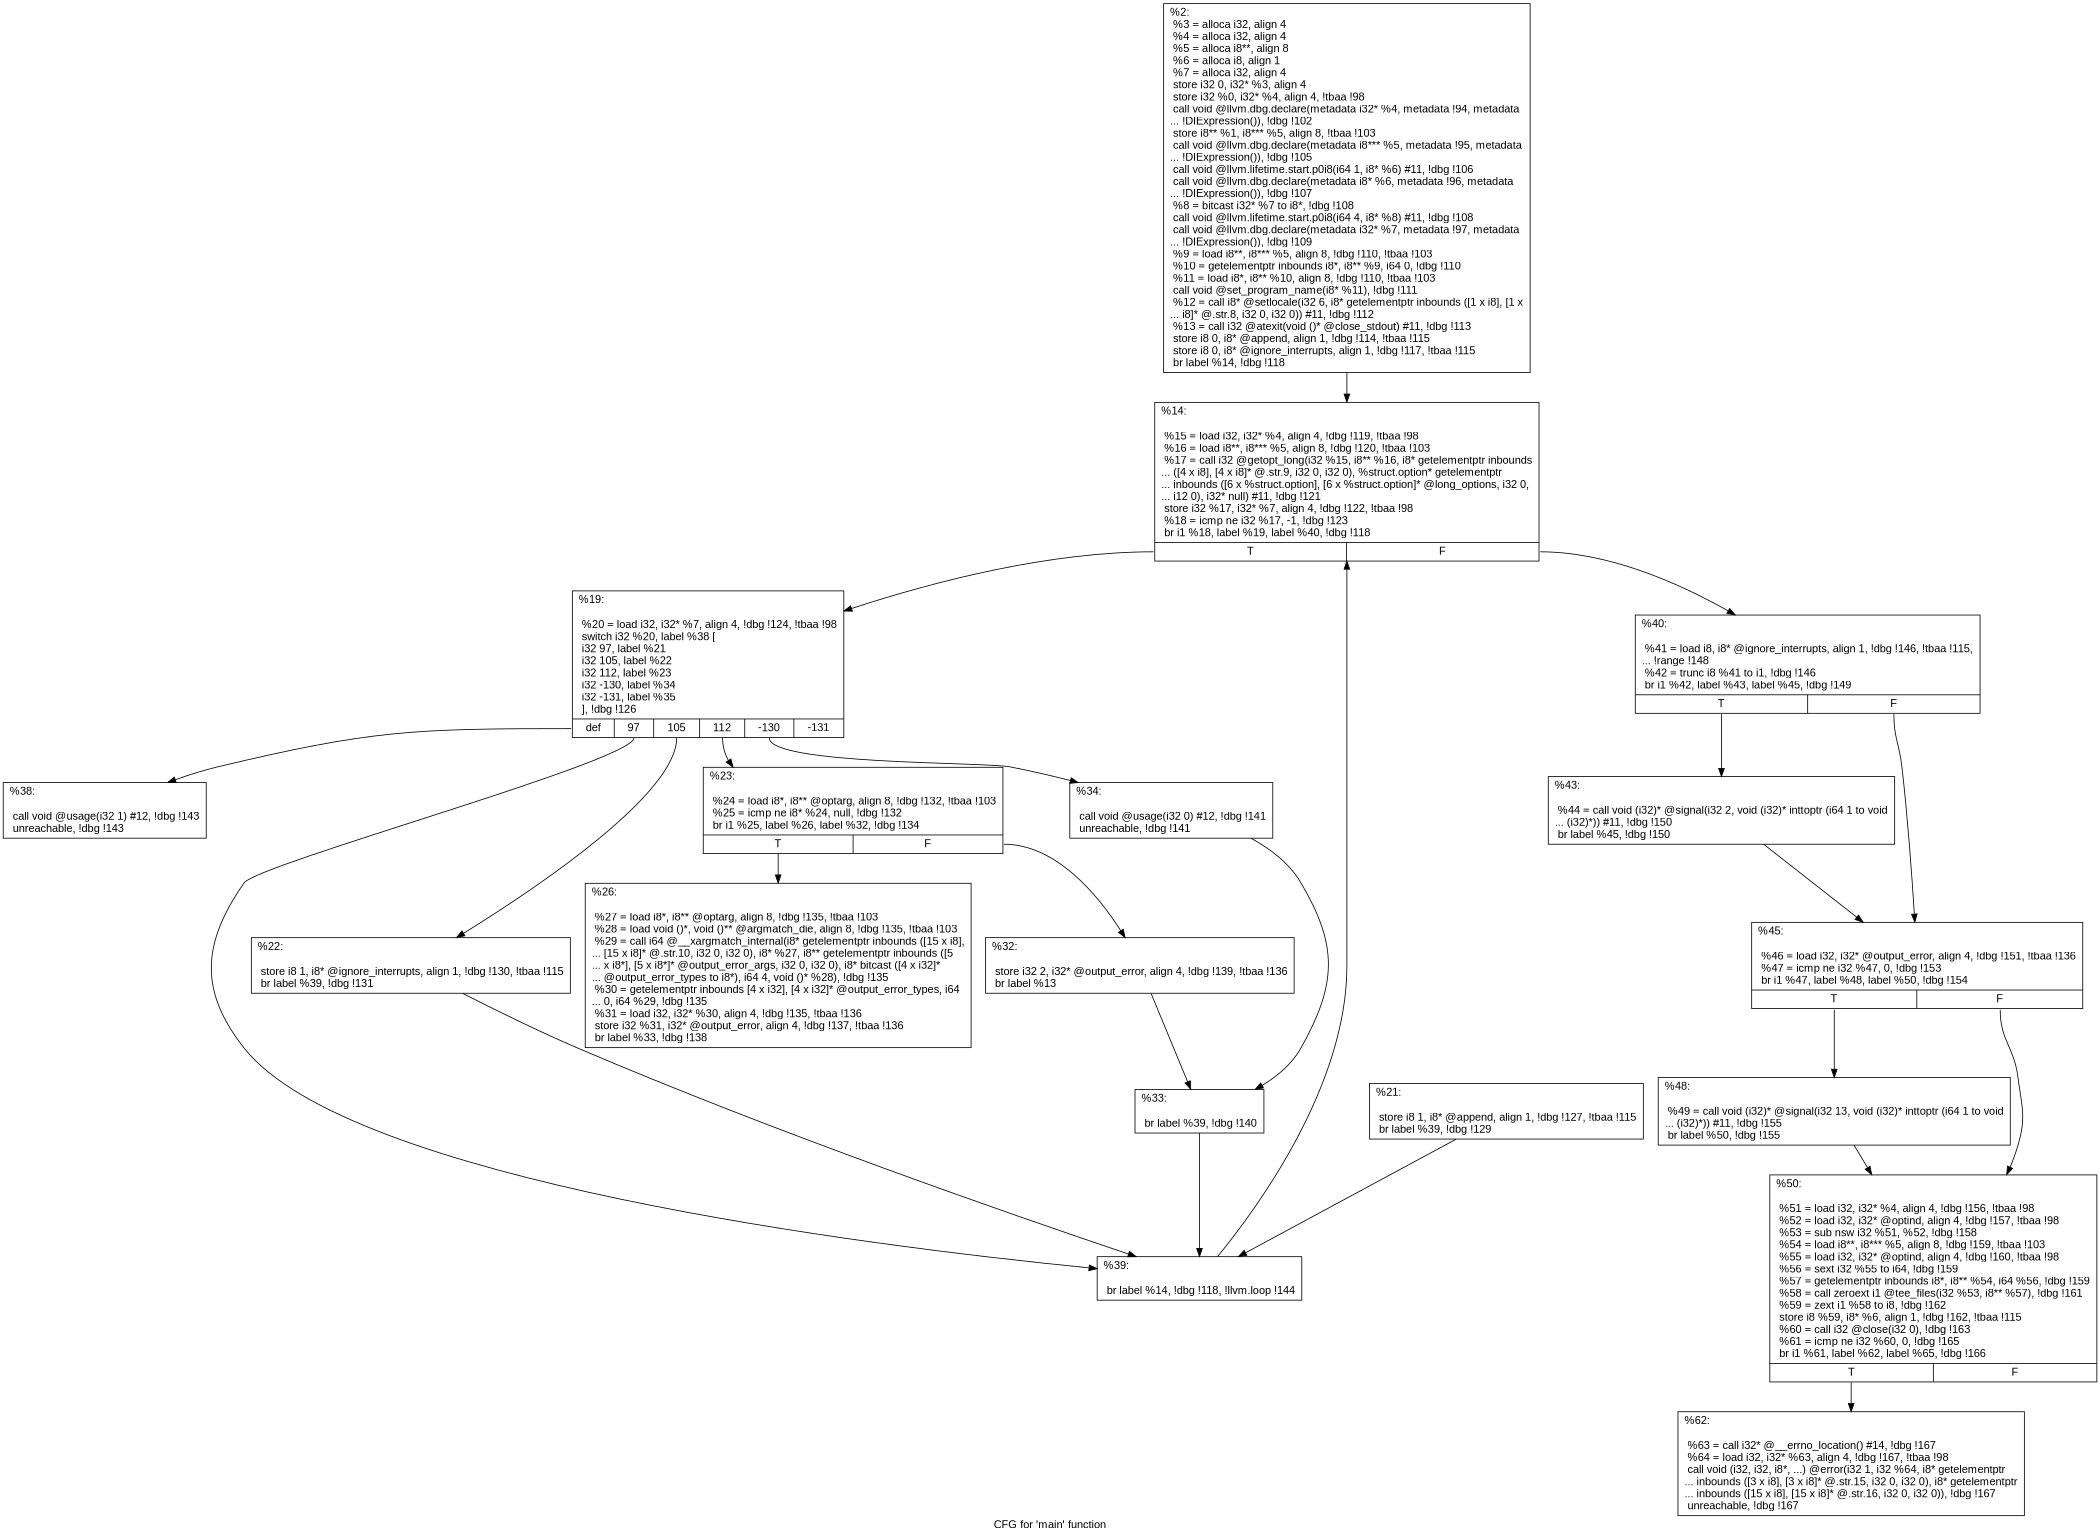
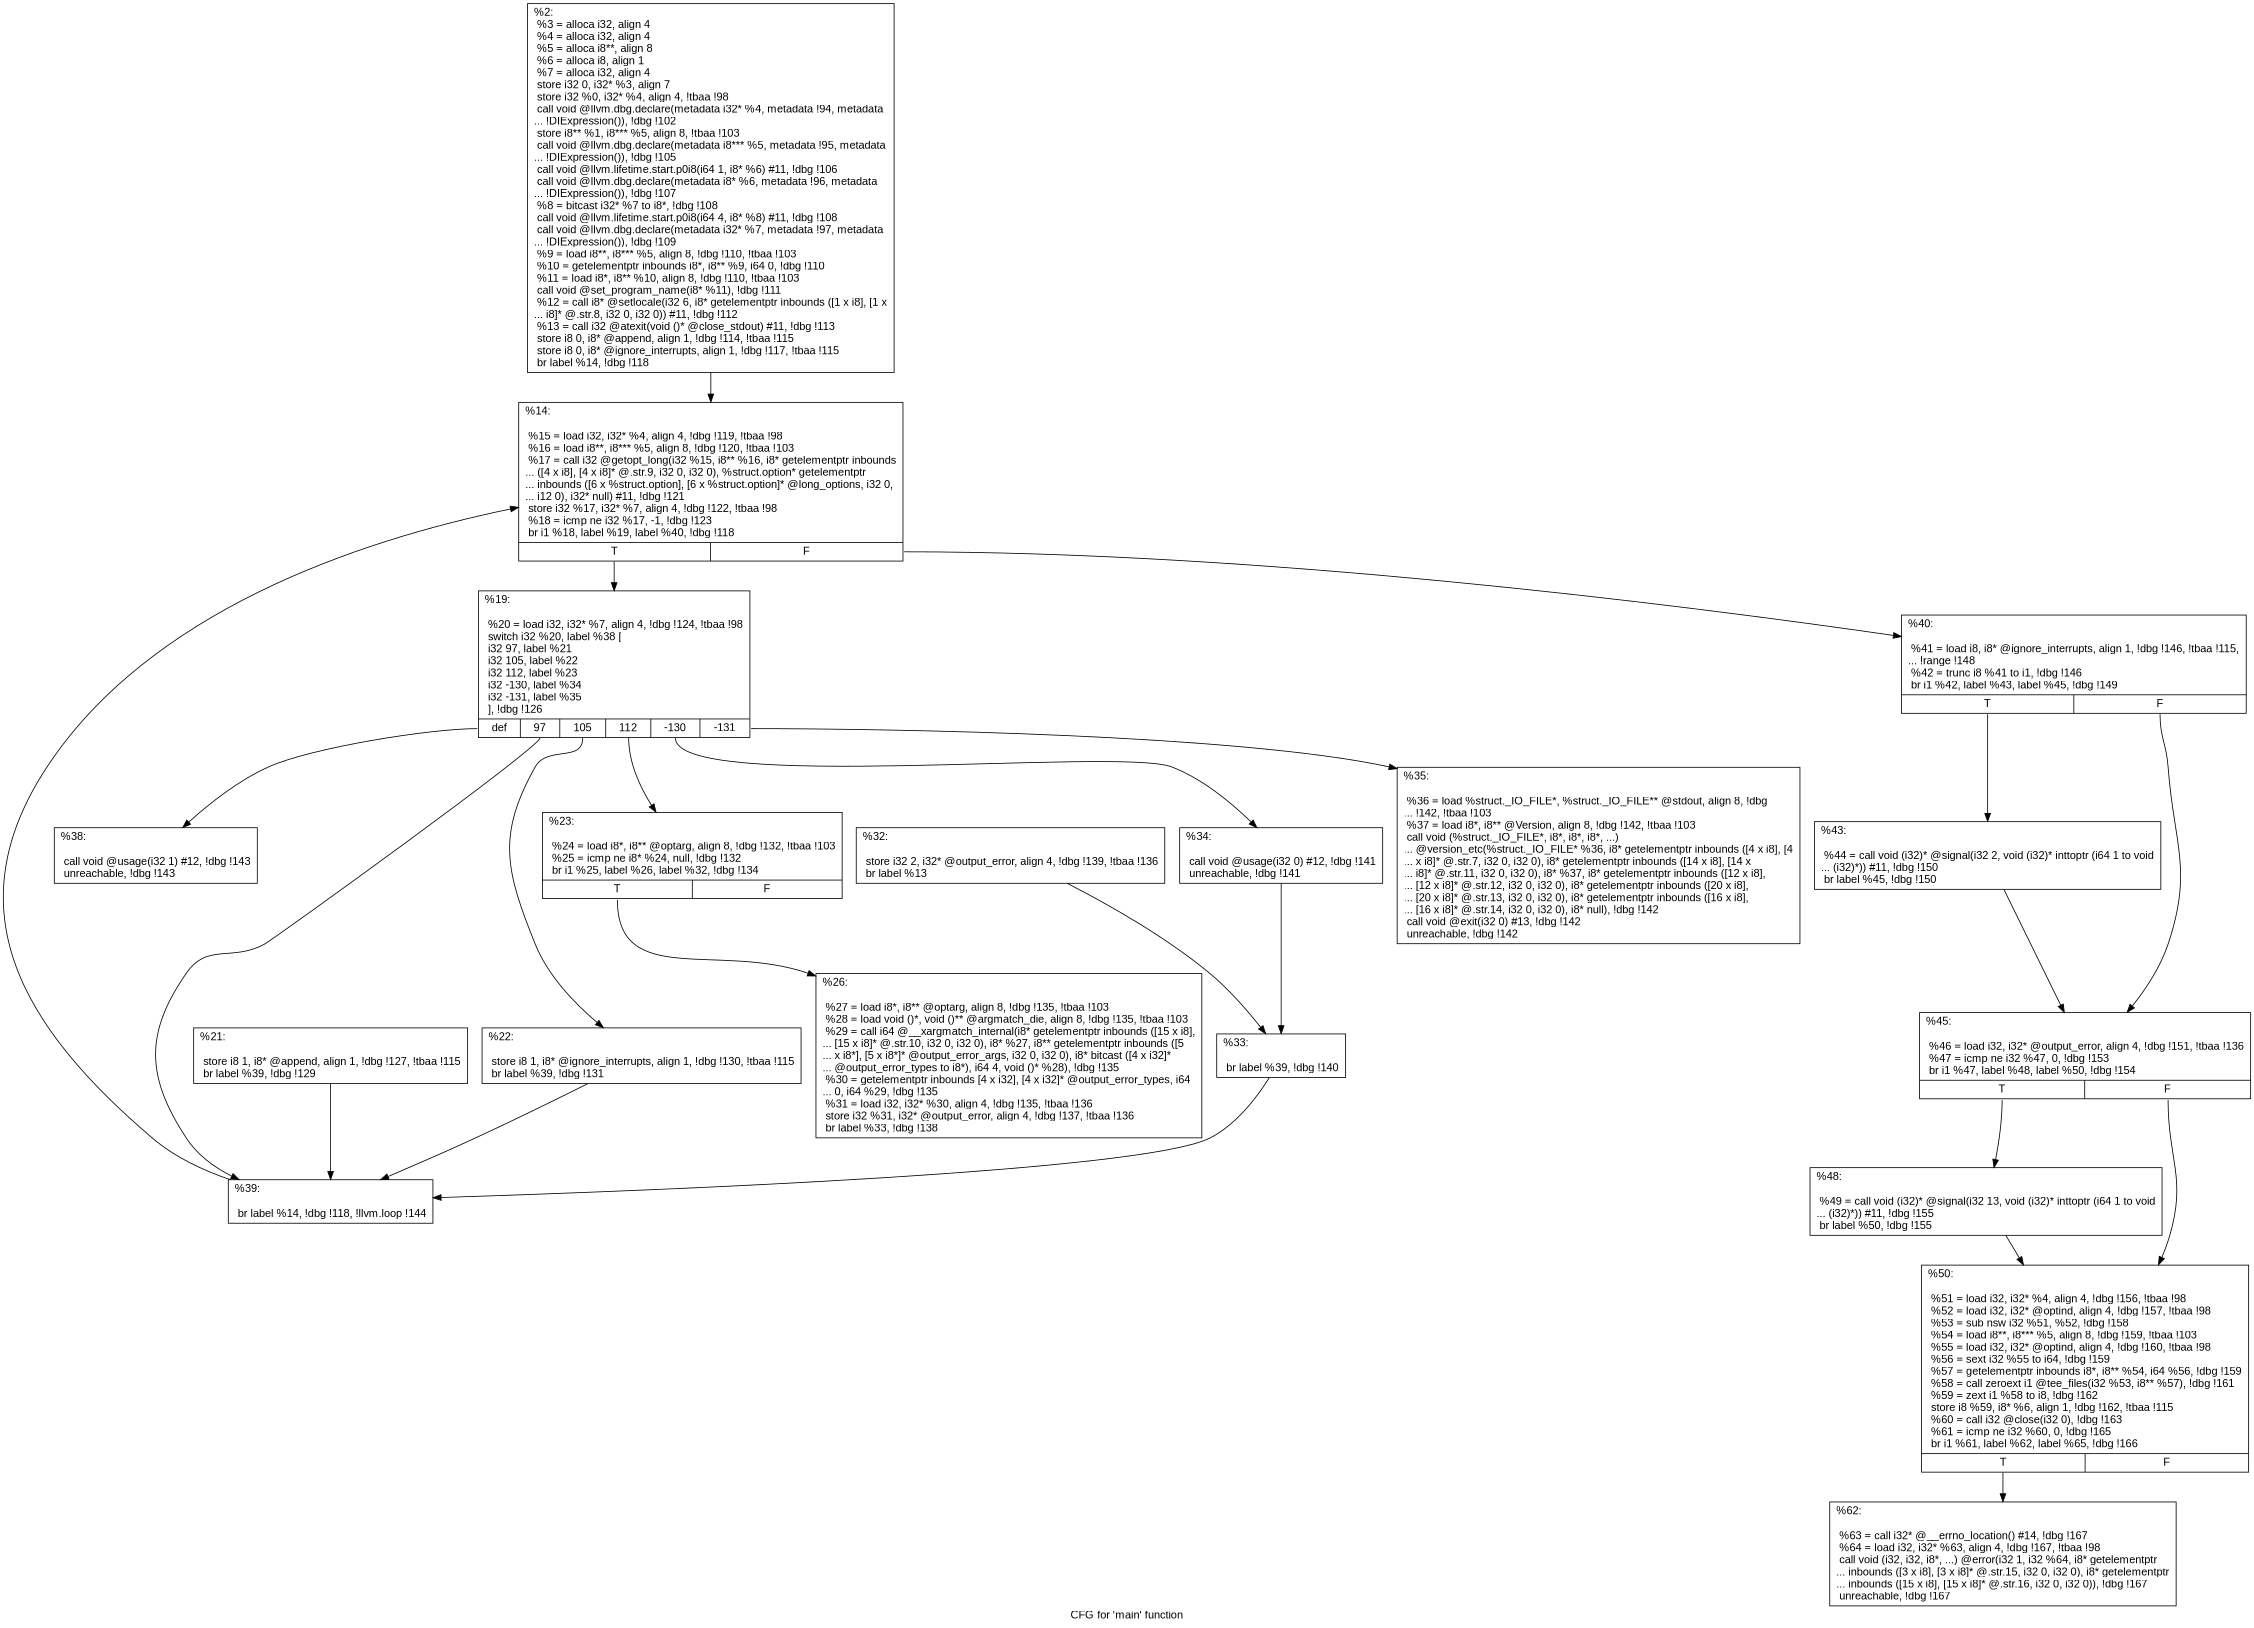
  digraph {
    fontname="Liberation Sans"
    label="CFG for 'main' function"
    node [fontname="Liberation Sans" shape=record]
    edge [fontname="Liberation Sans"]
-   n1 [label="{%2:\l  %3 = alloca i32, align 4\l  %4 = alloca i32, align 4\l  %5 = alloca i8**, align 8\l  %6 = alloca i8, align 1\l  %7 = alloca i32, align 4\l  store i32 0, i32* %3, align 4\l  store i32 %0, i32* %4, align 4, !tbaa !98\l  call void @llvm.dbg.declare(metadata i32* %4, metadata !94, metadata\l... !DIExpression()), !dbg !102\l  store i8** %1, i8*** %5, align 8, !tbaa !103\l  call void @llvm.dbg.declare(metadata i8*** %5, metadata !95, metadata\l... !DIExpression()), !dbg !105\l  call void @llvm.lifetime.start.p0i8(i64 1, i8* %6) #11, !dbg !106\l  call void @llvm.dbg.declare(metadata i8* %6, metadata !96, metadata\l... !DIExpression()), !dbg !107\l  %8 = bitcast i32* %7 to i8*, !dbg !108\l  call void @llvm.lifetime.start.p0i8(i64 4, i8* %8) #11, !dbg !108\l  call void @llvm.dbg.declare(metadata i32* %7, metadata !97, metadata\l... !DIExpression()), !dbg !109\l  %9 = load i8**, i8*** %5, align 8, !dbg !110, !tbaa !103\l  %10 = getelementptr inbounds i8*, i8** %9, i64 0, !dbg !110\l  %11 = load i8*, i8** %10, align 8, !dbg !110, !tbaa !103\l  call void @set_program_name(i8* %11), !dbg !111\l  %12 = call i8* @setlocale(i32 6, i8* getelementptr inbounds ([1 x i8], [1 x\l... i8]* @.str.8, i32 0, i32 0)) #11, !dbg !112\l  %13 = call i32 @atexit(void ()* @close_stdout) #11, !dbg !113\l  store i8 0, i8* @append, align 1, !dbg !114, !tbaa !115\l  store i8 0, i8* @ignore_interrupts, align 1, !dbg !117, !tbaa !115\l  br label %14, !dbg !118\l}"]
+   n1 [label="{%2:\l  %3 = alloca i32, align 4\l  %4 = alloca i32, align 4\l  %5 = alloca i8**, align 8\l  %6 = alloca i8, align 1\l  %7 = alloca i32, align 4\l  store i32 0, i32* %3, align 7\l  store i32 %0, i32* %4, align 4, !tbaa !98\l  call void @llvm.dbg.declare(metadata i32* %4, metadata !94, metadata\l... !DIExpression()), !dbg !102\l  store i8** %1, i8*** %5, align 8, !tbaa !103\l  call void @llvm.dbg.declare(metadata i8*** %5, metadata !95, metadata\l... !DIExpression()), !dbg !105\l  call void @llvm.lifetime.start.p0i8(i64 1, i8* %6) #11, !dbg !106\l  call void @llvm.dbg.declare(metadata i8* %6, metadata !96, metadata\l... !DIExpression()), !dbg !107\l  %8 = bitcast i32* %7 to i8*, !dbg !108\l  call void @llvm.lifetime.start.p0i8(i64 4, i8* %8) #11, !dbg !108\l  call void @llvm.dbg.declare(metadata i32* %7, metadata !97, metadata\l... !DIExpression()), !dbg !109\l  %9 = load i8**, i8*** %5, align 8, !dbg !110, !tbaa !103\l  %10 = getelementptr inbounds i8*, i8** %9, i64 0, !dbg !110\l  %11 = load i8*, i8** %10, align 8, !dbg !110, !tbaa !103\l  call void @set_program_name(i8* %11), !dbg !111\l  %12 = call i8* @setlocale(i32 6, i8* getelementptr inbounds ([1 x i8], [1 x\l... i8]* @.str.8, i32 0, i32 0)) #11, !dbg !112\l  %13 = call i32 @atexit(void ()* @close_stdout) #11, !dbg !113\l  store i8 0, i8* @append, align 1, !dbg !114, !tbaa !115\l  store i8 0, i8* @ignore_interrupts, align 1, !dbg !117, !tbaa !115\l  br label %14, !dbg !118\l}"]
    n2 [label="{%14:\l\l  %15 = load i32, i32* %4, align 4, !dbg !119, !tbaa !98\l  %16 = load i8**, i8*** %5, align 8, !dbg !120, !tbaa !103\l  %17 = call i32 @getopt_long(i32 %15, i8** %16, i8* getelementptr inbounds\l... ([4 x i8], [4 x i8]* @.str.9, i32 0, i32 0), %struct.option* getelementptr\l... inbounds ([6 x %struct.option], [6 x %struct.option]* @long_options, i32 0,\l... i12 0), i32* null) #11, !dbg !121\l  store i32 %17, i32* %7, align 4, !dbg !122, !tbaa !98\l  %18 = icmp ne i32 %17, -1, !dbg !123\l  br i1 %18, label %19, label %40, !dbg !118\l|{<s0>T|<s1>F}}"]
    n3 [label="{%19:\l\l  %20 = load i32, i32* %7, align 4, !dbg !124, !tbaa !98\l  switch i32 %20, label %38 [\l    i32 97, label %21\l    i32 105, label %22\l    i32 112, label %23\l    i32 -130, label %34\l    i32 -131, label %35\l  ], !dbg !126\l|{<s0>def|<s1>97|<s2>105|<s3>112|<s4>-130|<s5>-131}}"]
    n4 [label="{%40:\l\l  %41 = load i8, i8* @ignore_interrupts, align 1, !dbg !146, !tbaa !115,\l... !range !148\l  %42 = trunc i8 %41 to i1, !dbg !146\l  br i1 %42, label %43, label %45, !dbg !149\l|{<s0>T|<s1>F}}"]
    n5 [label="{%38:\l\l  call void @usage(i32 1) #12, !dbg !143\l  unreachable, !dbg !143\l}"]
    n6 [label="{%22:\l\l  store i8 1, i8* @ignore_interrupts, align 1, !dbg !130, !tbaa !115\l  br label %39, !dbg !131\l}"]
    n7 [label="{%23:\l\l  %24 = load i8*, i8** @optarg, align 8, !dbg !132, !tbaa !103\l  %25 = icmp ne i8* %24, null, !dbg !132\l  br i1 %25, label %26, label %32, !dbg !134\l|{<s0>T|<s1>F}}"]
    n8 [label="{%34:\l\l  call void @usage(i32 0) #12, !dbg !141\l  unreachable, !dbg !141\l}"]
+   n9 [label="{%35:\l\l  %36 = load %struct._IO_FILE*, %struct._IO_FILE** @stdout, align 8, !dbg\l... !142, !tbaa !103\l  %37 = load i8*, i8** @Version, align 8, !dbg !142, !tbaa !103\l  call void (%struct._IO_FILE*, i8*, i8*, i8*, ...)\l... @version_etc(%struct._IO_FILE* %36, i8* getelementptr inbounds ([4 x i8], [4\l... x i8]* @.str.7, i32 0, i32 0), i8* getelementptr inbounds ([14 x i8], [14 x\l... i8]* @.str.11, i32 0, i32 0), i8* %37, i8* getelementptr inbounds ([12 x i8],\l... [12 x i8]* @.str.12, i32 0, i32 0), i8* getelementptr inbounds ([20 x i8],\l... [20 x i8]* @.str.13, i32 0, i32 0), i8* getelementptr inbounds ([16 x i8],\l... [16 x i8]* @.str.14, i32 0, i32 0), i8* null), !dbg !142\l  call void @exit(i32 0) #13, !dbg !142\l  unreachable, !dbg !142\l}"]
    n10 [label="{%39:\l\l  br label %14, !dbg !118, !llvm.loop !144\l}"]
    n11 [label="{%43:\l\l  %44 = call void (i32)* @signal(i32 2, void (i32)* inttoptr (i64 1 to void\l... (i32)*)) #11, !dbg !150\l  br label %45, !dbg !150\l}"]
    n12 [label="{%45:\l\l  %46 = load i32, i32* @output_error, align 4, !dbg !151, !tbaa !136\l  %47 = icmp ne i32 %47, 0, !dbg !153\l  br i1 %47, label %48, label %50, !dbg !154\l|{<s0>T|<s1>F}}"]
    n13 [label="{%21:\l\l  store i8 1, i8* @append, align 1, !dbg !127, !tbaa !115\l  br label %39, !dbg !129\l}"]
    n14 [label="{%26:\l\l  %27 = load i8*, i8** @optarg, align 8, !dbg !135, !tbaa !103\l  %28 = load void ()*, void ()** @argmatch_die, align 8, !dbg !135, !tbaa !103\l  %29 = call i64 @__xargmatch_internal(i8* getelementptr inbounds ([15 x i8],\l... [15 x i8]* @.str.10, i32 0, i32 0), i8* %27, i8** getelementptr inbounds ([5\l... x i8*], [5 x i8*]* @output_error_args, i32 0, i32 0), i8* bitcast ([4 x i32]*\l... @output_error_types to i8*), i64 4, void ()* %28), !dbg !135\l  %30 = getelementptr inbounds [4 x i32], [4 x i32]* @output_error_types, i64\l... 0, i64 %29, !dbg !135\l  %31 = load i32, i32* %30, align 4, !dbg !135, !tbaa !136\l  store i32 %31, i32* @output_error, align 4, !dbg !137, !tbaa !136\l  br label %33, !dbg !138\l}"]
    n15 [label="{%32:\l\l  store i32 2, i32* @output_error, align 4, !dbg !139, !tbaa !136\l  br label %13\l}"]
    n16 [label="{%33:\l\l  br label %39, !dbg !140\l}"]
    n17 [label="{%48:\l\l  %49 = call void (i32)* @signal(i32 13, void (i32)* inttoptr (i64 1 to void\l... (i32)*)) #11, !dbg !155\l  br label %50, !dbg !155\l}"]
    n18 [label="{%50:\l\l  %51 = load i32, i32* %4, align 4, !dbg !156, !tbaa !98\l  %52 = load i32, i32* @optind, align 4, !dbg !157, !tbaa !98\l  %53 = sub nsw i32 %51, %52, !dbg !158\l  %54 = load i8**, i8*** %5, align 8, !dbg !159, !tbaa !103\l  %55 = load i32, i32* @optind, align 4, !dbg !160, !tbaa !98\l  %56 = sext i32 %55 to i64, !dbg !159\l  %57 = getelementptr inbounds i8*, i8** %54, i64 %56, !dbg !159\l  %58 = call zeroext i1 @tee_files(i32 %53, i8** %57), !dbg !161\l  %59 = zext i1 %58 to i8, !dbg !162\l  store i8 %59, i8* %6, align 1, !dbg !162, !tbaa !115\l  %60 = call i32 @close(i32 0), !dbg !163\l  %61 = icmp ne i32 %60, 0, !dbg !165\l  br i1 %61, label %62, label %65, !dbg !166\l|{<s0>T|<s1>F}}"]
    n19 [label="{%62:\l\l  %63 = call i32* @__errno_location() #14, !dbg !167\l  %64 = load i32, i32* %63, align 4, !dbg !167, !tbaa !98\l  call void (i32, i32, i8*, ...) @error(i32 1, i32 %64, i8* getelementptr\l... inbounds ([3 x i8], [3 x i8]* @.str.15, i32 0, i32 0), i8* getelementptr\l... inbounds ([15 x i8], [15 x i8]* @.str.16, i32 0, i32 0)), !dbg !167\l  unreachable, !dbg !167\l}"]
    n1 -> n2
    n2 -> n3 [tailport=s0]
    n2 -> n4 [tailport=s1]
    n3 -> n5 [tailport=s0]
    n3 -> n6 [tailport=s2]
    n3 -> n7 [tailport=s3]
    n3 -> n8 [tailport=s4]
+   n3 -> n9 [tailport=s5]
    n3 -> n10 [tailport=s1]
    n4 -> n11 [tailport=s0]
    n4 -> n12 [tailport=s1]
    n6 -> n10
    n7 -> n14 [tailport=s0]
-   n7 -> n15 [tailport=s1]
    n8 -> n16
    n10 -> n2
    n11 -> n12
    n12 -> n17 [tailport=s0]
    n12 -> n18 [tailport=s1]
    n13 -> n10
    n15 -> n16
    n16 -> n10
    n17 -> n18
    n18 -> n19 [tailport=s0]
  }
